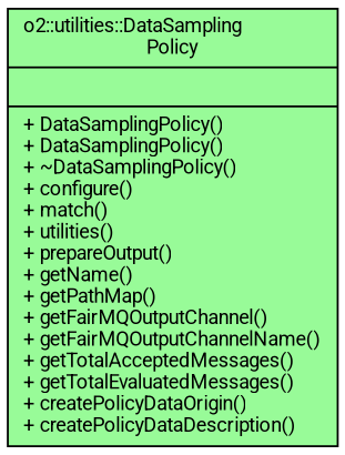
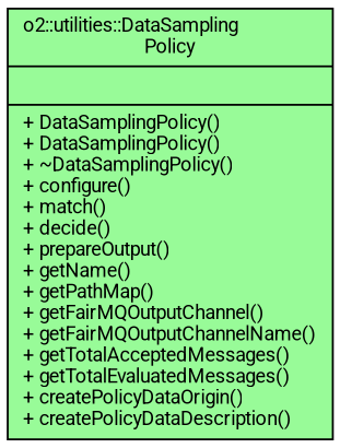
  digraph {
    fontname=Roboto
-   n1 [color=black fillcolor=palegreen fontcolor=black fontname=Roboto fontsize=10 height=0.2 label="{o2::utilities::DataSampling\lPolicy\n||+ DataSamplingPolicy()\l+ DataSamplingPolicy()\l+ ~DataSamplingPolicy()\l+ configure()\l+ match()\l+ utilities()\l+ prepareOutput()\l+ getName()\l+ getPathMap()\l+ getFairMQOutputChannel()\l+ getFairMQOutputChannelName()\l+ getTotalAcceptedMessages()\l+ getTotalEvaluatedMessages()\l+ createPolicyDataOrigin()\l+ createPolicyDataDescription()\l}" shape=record style=filled width=0.4]
+   n1 [color=black fillcolor=palegreen fontcolor=black fontname=Roboto fontsize=10 height=0.2 label="{o2::utilities::DataSampling\lPolicy\n||+ DataSamplingPolicy()\l+ DataSamplingPolicy()\l+ ~DataSamplingPolicy()\l+ configure()\l+ match()\l+ decide()\l+ prepareOutput()\l+ getName()\l+ getPathMap()\l+ getFairMQOutputChannel()\l+ getFairMQOutputChannelName()\l+ getTotalAcceptedMessages()\l+ getTotalEvaluatedMessages()\l+ createPolicyDataOrigin()\l+ createPolicyDataDescription()\l}" shape=record style=filled width=0.4]
  }
